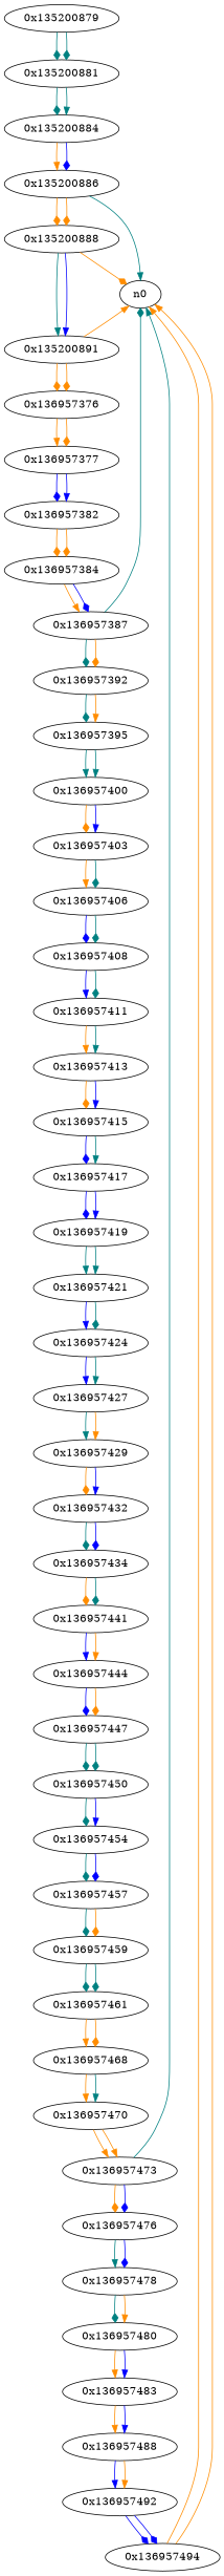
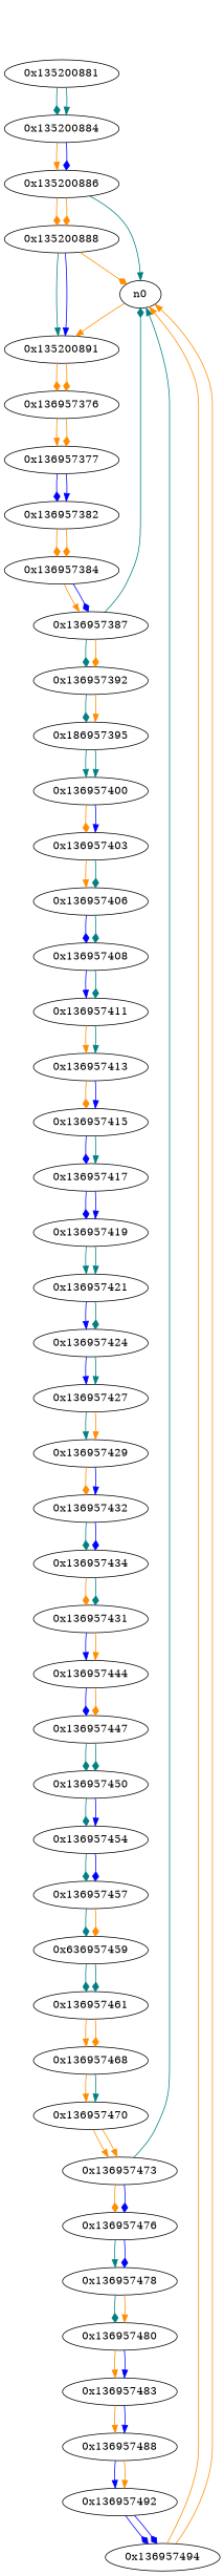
  digraph {
    edge [arrowhead=diamond color=darkorange]
-   n2 [label="0x135200879"]
    n3 [label="0x135200881"]
    n4 [label="0x135200884"]
    n5 [label="0x135200886"]
    n6 [label="0x135200888"]
    n0
    n7 [label="0x135200891"]
    n8 [label="0x136957376"]
    n9 [label="0x136957377"]
    n10 [label="0x136957382"]
    n11 [label="0x136957384"]
    n12 [label="0x136957387"]
    n13 [label="0x136957392"]
-   n14 [label="0x136957395"]
+   n14 [label="0x186957395"]
    n15 [label="0x136957400"]
    n16 [label="0x136957403"]
    n17 [label="0x136957406"]
    n18 [label="0x136957408"]
    n19 [label="0x136957411"]
    n20 [label="0x136957413"]
    n21 [label="0x136957415"]
    n22 [label="0x136957417"]
    n23 [label="0x136957419"]
    n24 [label="0x136957421"]
    n25 [label="0x136957424"]
    n26 [label="0x136957427"]
    n27 [label="0x136957429"]
    n28 [label="0x136957432"]
    n29 [label="0x136957434"]
-   n30 [label="0x136957441"]
+   n30 [label="0x136957431"]
    n31 [label="0x136957444"]
    n32 [label="0x136957447"]
    n33 [label="0x136957450"]
    n34 [label="0x136957454"]
    n35 [label="0x136957457"]
-   n36 [label="0x136957459"]
+   n36 [label="0x636957459"]
    n37 [label="0x136957461"]
    n38 [label="0x136957468"]
    n39 [label="0x136957470"]
    n40 [label="0x136957473"]
    n41 [label="0x136957476"]
    n42 [label="0x136957478"]
    n43 [label="0x136957480"]
    n44 [label="0x136957483"]
    n45 [label="0x136957488"]
    n46 [label="0x136957492"]
    n47 [label="0x136957494"]
-   n2 -> n3 [color=teal]
-   n2 -> n3 [color=teal]
    n3 -> n4 [color=teal]
    n3 -> n4 [arrowhead=normal color=teal]
    n4 -> n5 [arrowhead=normal]
    n4 -> n5 [color=blue]
    n5 -> n6
    n5 -> n6
    n5 -> n0 [arrowhead=normal color=teal]
    n6 -> n0
    n6 -> n7 [arrowhead=normal color=teal]
    n6 -> n7 [arrowhead=normal color=blue]
-   n7 -> n0 [arrowhead=normal]
+   n0 -> n7 [arrowhead=normal]
    n7 -> n8
    n7 -> n8
    n8 -> n9 [arrowhead=normal]
    n8 -> n9
    n9 -> n10 [color=blue]
    n9 -> n10 [arrowhead=normal color=blue]
    n10 -> n11
    n10 -> n11
    n11 -> n12 [arrowhead=normal]
    n11 -> n12 [color=blue]
    n12 -> n0 [color=teal]
    n12 -> n13 [color=teal]
    n12 -> n13
    n13 -> n14 [color=teal]
    n13 -> n14 [arrowhead=normal]
    n14 -> n15 [arrowhead=normal color=teal]
    n14 -> n15 [arrowhead=normal color=teal]
    n15 -> n16
    n15 -> n16 [arrowhead=normal color=blue]
    n16 -> n17 [arrowhead=normal]
    n16 -> n17 [color=teal]
    n17 -> n18 [color=blue]
    n17 -> n18 [color=teal]
    n18 -> n19 [arrowhead=normal color=blue]
    n18 -> n19 [color=teal]
    n19 -> n20 [arrowhead=normal]
    n19 -> n20 [arrowhead=normal color=teal]
    n20 -> n21
    n20 -> n21 [arrowhead=normal color=blue]
    n21 -> n22 [color=blue]
    n21 -> n22 [arrowhead=normal color=teal]
    n22 -> n23 [color=blue]
    n22 -> n23 [arrowhead=normal color=blue]
    n23 -> n24 [arrowhead=normal color=teal]
    n23 -> n24 [arrowhead=normal color=teal]
    n24 -> n25 [arrowhead=normal color=blue]
    n24 -> n25 [color=teal]
    n25 -> n26 [arrowhead=normal color=blue]
    n25 -> n26 [arrowhead=normal color=teal]
    n26 -> n27 [arrowhead=normal color=teal]
    n26 -> n27 [arrowhead=normal]
    n27 -> n28
    n27 -> n28 [arrowhead=normal color=blue]
    n28 -> n29 [color=teal]
    n28 -> n29 [color=blue]
    n29 -> n30
    n29 -> n30 [color=teal]
    n30 -> n31 [arrowhead=normal color=blue]
    n30 -> n31 [arrowhead=normal]
    n31 -> n32 [color=blue]
    n31 -> n32
    n32 -> n33 [color=teal]
    n32 -> n33 [color=teal]
    n33 -> n34 [color=teal]
    n33 -> n34 [arrowhead=normal color=blue]
    n34 -> n35 [color=teal]
    n34 -> n35 [color=blue]
    n35 -> n36 [color=teal]
    n35 -> n36
    n36 -> n37 [color=teal]
    n36 -> n37 [color=teal]
    n37 -> n38 [arrowhead=normal]
    n37 -> n38
    n38 -> n39 [arrowhead=normal]
    n38 -> n39 [arrowhead=normal color=teal]
    n39 -> n40 [arrowhead=normal]
    n39 -> n40 [arrowhead=normal]
    n40 -> n0 [arrowhead=normal color=teal]
    n40 -> n41
    n40 -> n41 [color=blue]
    n41 -> n42 [arrowhead=normal color=teal]
    n41 -> n42 [color=blue]
    n42 -> n43 [color=teal]
    n42 -> n43 [arrowhead=normal]
    n43 -> n44 [arrowhead=normal]
    n43 -> n44 [arrowhead=normal color=blue]
    n44 -> n45 [arrowhead=normal]
    n44 -> n45 [arrowhead=normal color=blue]
    n45 -> n46 [arrowhead=normal color=blue]
    n45 -> n46 [arrowhead=normal]
    n46 -> n47 [color=blue]
    n46 -> n47 [color=blue]
    n47 -> n0 [arrowhead=normal]
    n47 -> n0 [arrowhead=normal]
  }
